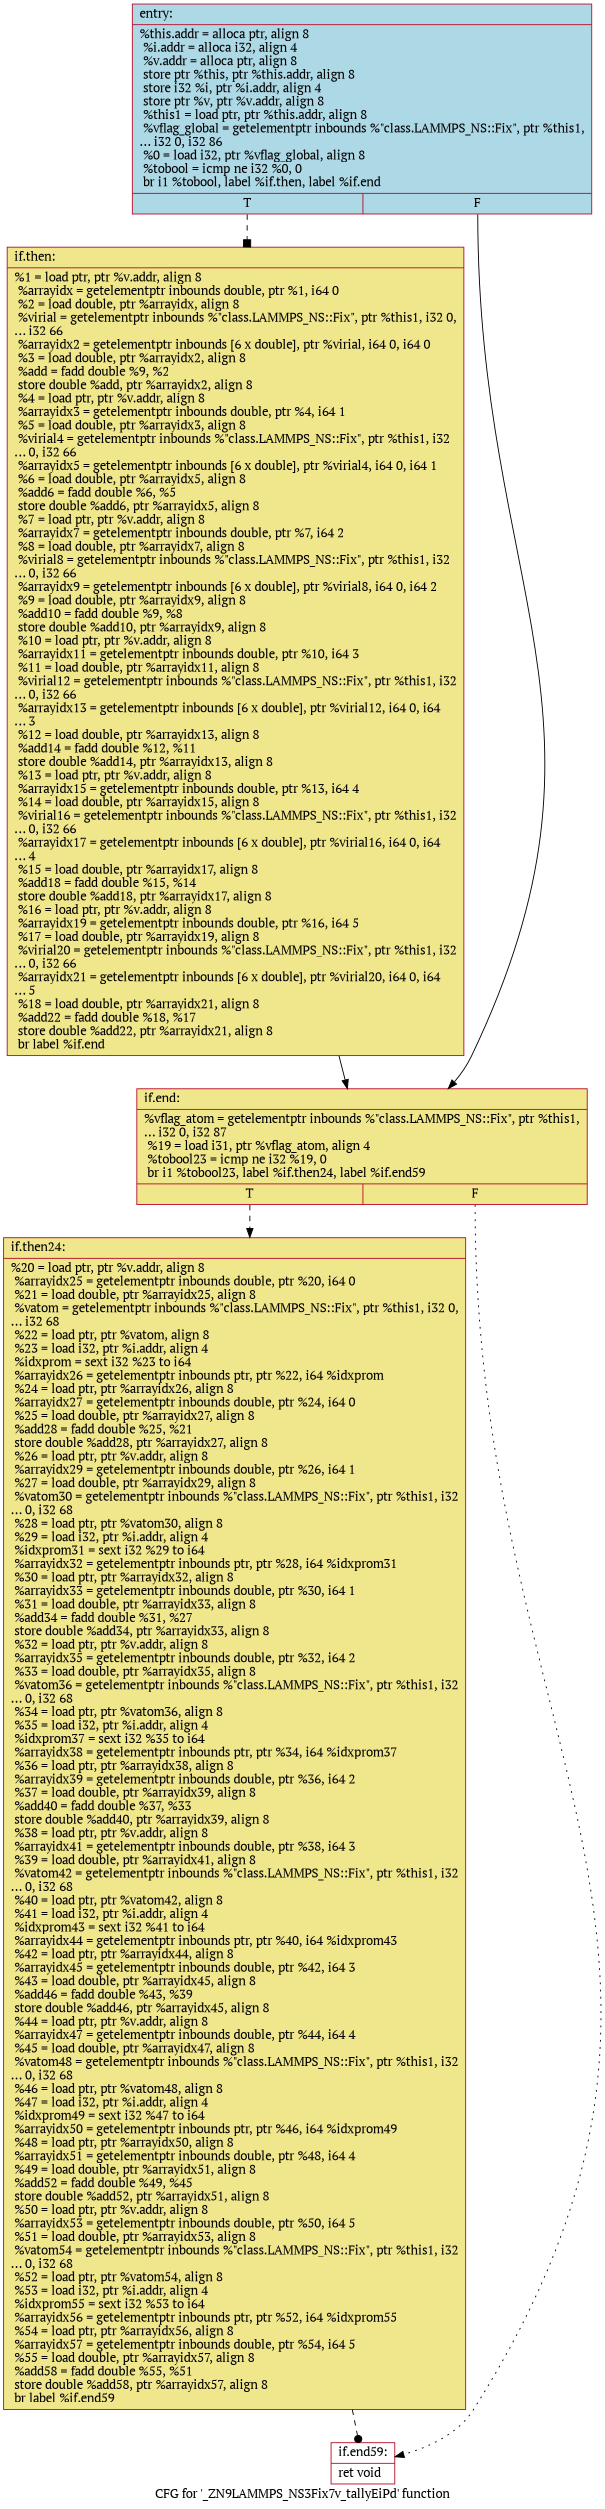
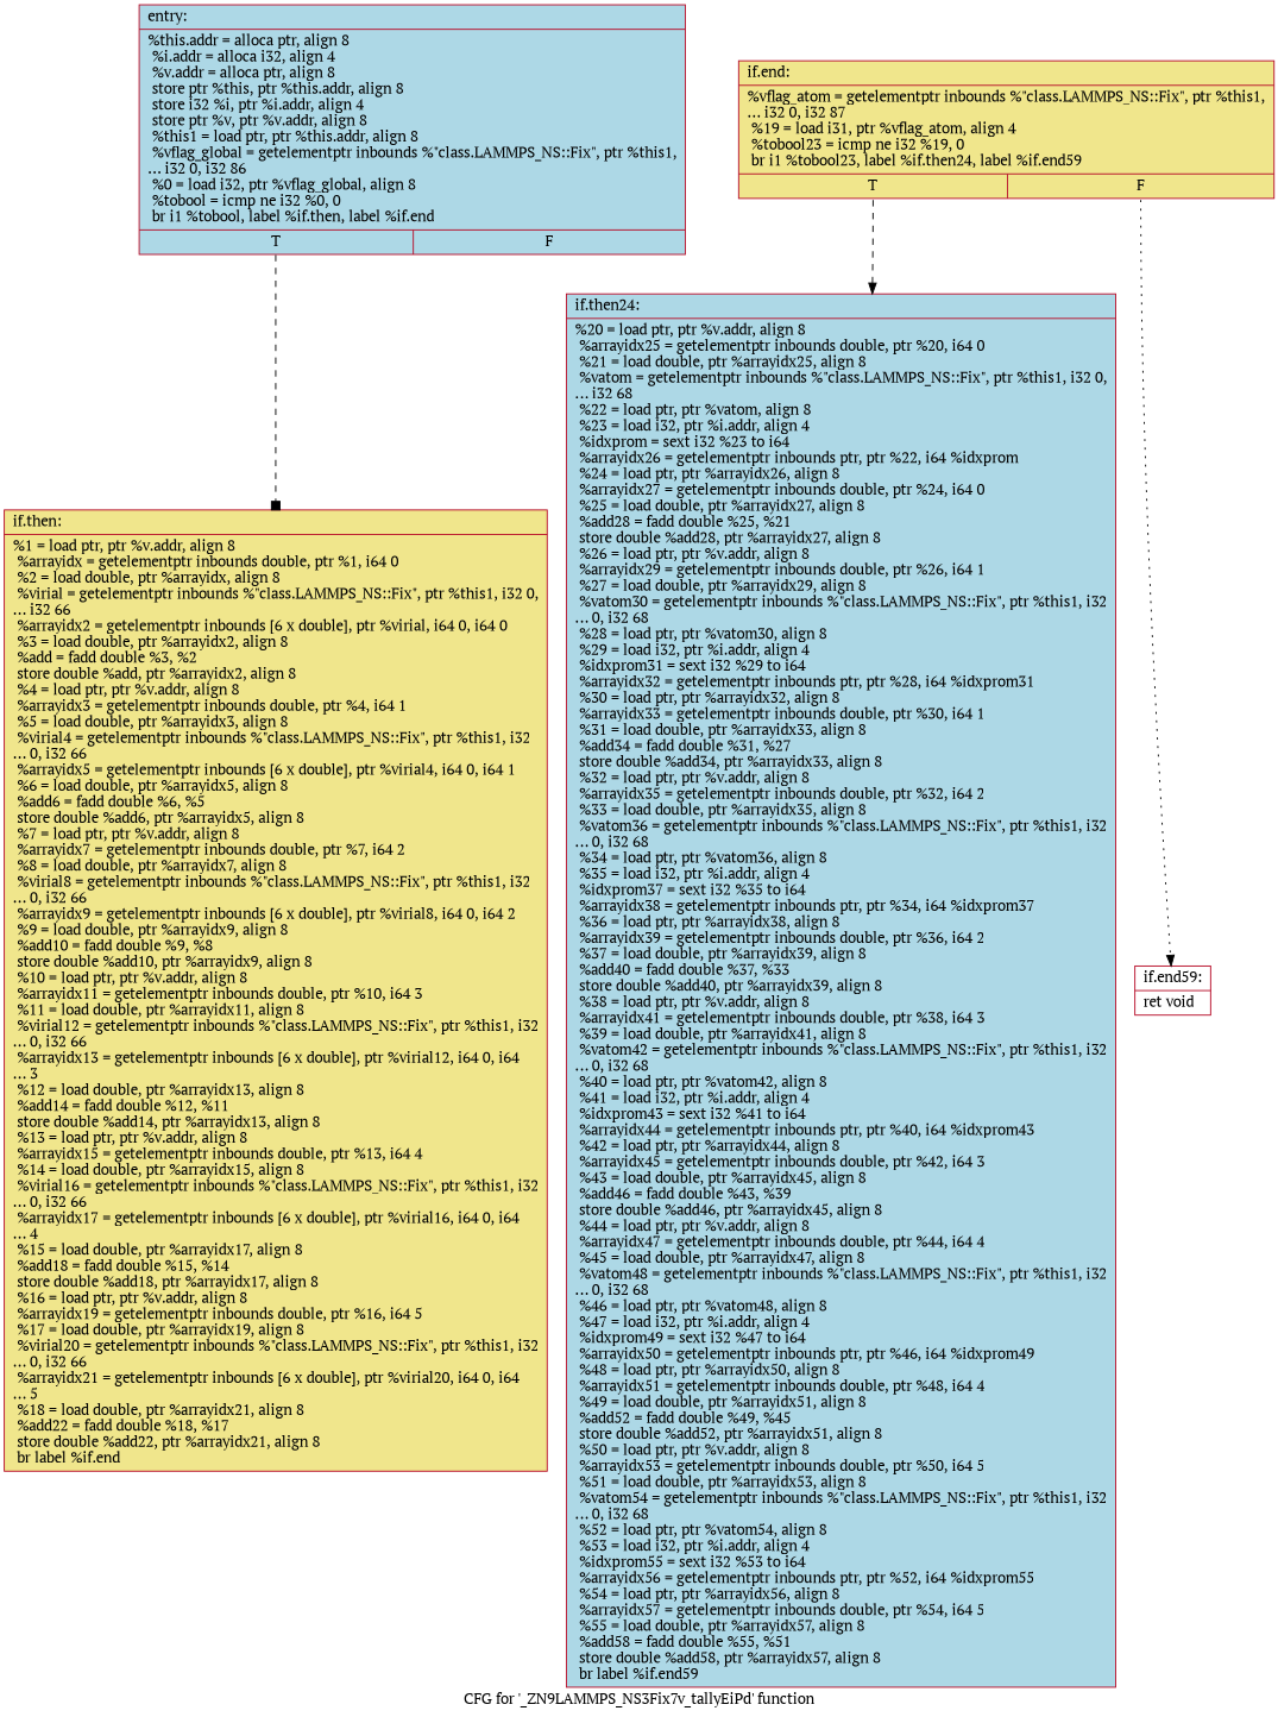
  digraph {
    fontname="PT Serif"
    label="CFG for '_ZN9LAMMPS_NS3Fix7v_tallyEiPd' function"
    node [color="#b70d28ff" fillcolor=lightblue fontname="PT Serif" shape=record style=filled]
    edge [arrowhead=normal fontname="PT Serif" style=dashed]
    n1 [label="{entry:\l|  %this.addr = alloca ptr, align 8\l  %i.addr = alloca i32, align 4\l  %v.addr = alloca ptr, align 8\l  store ptr %this, ptr %this.addr, align 8\l  store i32 %i, ptr %i.addr, align 4\l  store ptr %v, ptr %v.addr, align 8\l  %this1 = load ptr, ptr %this.addr, align 8\l  %vflag_global = getelementptr inbounds %\"class.LAMMPS_NS::Fix\", ptr %this1,\l... i32 0, i32 86\l  %0 = load i32, ptr %vflag_global, align 8\l  %tobool = icmp ne i32 %0, 0\l  br i1 %tobool, label %if.then, label %if.end\l|{<s0>T|<s1>F}}"]
-   n2 [fillcolor=khaki label="{if.then:\l|  %1 = load ptr, ptr %v.addr, align 8\l  %arrayidx = getelementptr inbounds double, ptr %1, i64 0\l  %2 = load double, ptr %arrayidx, align 8\l  %virial = getelementptr inbounds %\"class.LAMMPS_NS::Fix\", ptr %this1, i32 0,\l... i32 66\l  %arrayidx2 = getelementptr inbounds [6 x double], ptr %virial, i64 0, i64 0\l  %3 = load double, ptr %arrayidx2, align 8\l  %add = fadd double %9, %2\l  store double %add, ptr %arrayidx2, align 8\l  %4 = load ptr, ptr %v.addr, align 8\l  %arrayidx3 = getelementptr inbounds double, ptr %4, i64 1\l  %5 = load double, ptr %arrayidx3, align 8\l  %virial4 = getelementptr inbounds %\"class.LAMMPS_NS::Fix\", ptr %this1, i32\l... 0, i32 66\l  %arrayidx5 = getelementptr inbounds [6 x double], ptr %virial4, i64 0, i64 1\l  %6 = load double, ptr %arrayidx5, align 8\l  %add6 = fadd double %6, %5\l  store double %add6, ptr %arrayidx5, align 8\l  %7 = load ptr, ptr %v.addr, align 8\l  %arrayidx7 = getelementptr inbounds double, ptr %7, i64 2\l  %8 = load double, ptr %arrayidx7, align 8\l  %virial8 = getelementptr inbounds %\"class.LAMMPS_NS::Fix\", ptr %this1, i32\l... 0, i32 66\l  %arrayidx9 = getelementptr inbounds [6 x double], ptr %virial8, i64 0, i64 2\l  %9 = load double, ptr %arrayidx9, align 8\l  %add10 = fadd double %9, %8\l  store double %add10, ptr %arrayidx9, align 8\l  %10 = load ptr, ptr %v.addr, align 8\l  %arrayidx11 = getelementptr inbounds double, ptr %10, i64 3\l  %11 = load double, ptr %arrayidx11, align 8\l  %virial12 = getelementptr inbounds %\"class.LAMMPS_NS::Fix\", ptr %this1, i32\l... 0, i32 66\l  %arrayidx13 = getelementptr inbounds [6 x double], ptr %virial12, i64 0, i64\l... 3\l  %12 = load double, ptr %arrayidx13, align 8\l  %add14 = fadd double %12, %11\l  store double %add14, ptr %arrayidx13, align 8\l  %13 = load ptr, ptr %v.addr, align 8\l  %arrayidx15 = getelementptr inbounds double, ptr %13, i64 4\l  %14 = load double, ptr %arrayidx15, align 8\l  %virial16 = getelementptr inbounds %\"class.LAMMPS_NS::Fix\", ptr %this1, i32\l... 0, i32 66\l  %arrayidx17 = getelementptr inbounds [6 x double], ptr %virial16, i64 0, i64\l... 4\l  %15 = load double, ptr %arrayidx17, align 8\l  %add18 = fadd double %15, %14\l  store double %add18, ptr %arrayidx17, align 8\l  %16 = load ptr, ptr %v.addr, align 8\l  %arrayidx19 = getelementptr inbounds double, ptr %16, i64 5\l  %17 = load double, ptr %arrayidx19, align 8\l  %virial20 = getelementptr inbounds %\"class.LAMMPS_NS::Fix\", ptr %this1, i32\l... 0, i32 66\l  %arrayidx21 = getelementptr inbounds [6 x double], ptr %virial20, i64 0, i64\l... 5\l  %18 = load double, ptr %arrayidx21, align 8\l  %add22 = fadd double %18, %17\l  store double %add22, ptr %arrayidx21, align 8\l  br label %if.end\l}"]
+   n2 [fillcolor=khaki label="{if.then:\l|  %1 = load ptr, ptr %v.addr, align 8\l  %arrayidx = getelementptr inbounds double, ptr %1, i64 0\l  %2 = load double, ptr %arrayidx, align 8\l  %virial = getelementptr inbounds %\"class.LAMMPS_NS::Fix\", ptr %this1, i32 0,\l... i32 66\l  %arrayidx2 = getelementptr inbounds [6 x double], ptr %virial, i64 0, i64 0\l  %3 = load double, ptr %arrayidx2, align 8\l  %add = fadd double %3, %2\l  store double %add, ptr %arrayidx2, align 8\l  %4 = load ptr, ptr %v.addr, align 8\l  %arrayidx3 = getelementptr inbounds double, ptr %4, i64 1\l  %5 = load double, ptr %arrayidx3, align 8\l  %virial4 = getelementptr inbounds %\"class.LAMMPS_NS::Fix\", ptr %this1, i32\l... 0, i32 66\l  %arrayidx5 = getelementptr inbounds [6 x double], ptr %virial4, i64 0, i64 1\l  %6 = load double, ptr %arrayidx5, align 8\l  %add6 = fadd double %6, %5\l  store double %add6, ptr %arrayidx5, align 8\l  %7 = load ptr, ptr %v.addr, align 8\l  %arrayidx7 = getelementptr inbounds double, ptr %7, i64 2\l  %8 = load double, ptr %arrayidx7, align 8\l  %virial8 = getelementptr inbounds %\"class.LAMMPS_NS::Fix\", ptr %this1, i32\l... 0, i32 66\l  %arrayidx9 = getelementptr inbounds [6 x double], ptr %virial8, i64 0, i64 2\l  %9 = load double, ptr %arrayidx9, align 8\l  %add10 = fadd double %9, %8\l  store double %add10, ptr %arrayidx9, align 8\l  %10 = load ptr, ptr %v.addr, align 8\l  %arrayidx11 = getelementptr inbounds double, ptr %10, i64 3\l  %11 = load double, ptr %arrayidx11, align 8\l  %virial12 = getelementptr inbounds %\"class.LAMMPS_NS::Fix\", ptr %this1, i32\l... 0, i32 66\l  %arrayidx13 = getelementptr inbounds [6 x double], ptr %virial12, i64 0, i64\l... 3\l  %12 = load double, ptr %arrayidx13, align 8\l  %add14 = fadd double %12, %11\l  store double %add14, ptr %arrayidx13, align 8\l  %13 = load ptr, ptr %v.addr, align 8\l  %arrayidx15 = getelementptr inbounds double, ptr %13, i64 4\l  %14 = load double, ptr %arrayidx15, align 8\l  %virial16 = getelementptr inbounds %\"class.LAMMPS_NS::Fix\", ptr %this1, i32\l... 0, i32 66\l  %arrayidx17 = getelementptr inbounds [6 x double], ptr %virial16, i64 0, i64\l... 4\l  %15 = load double, ptr %arrayidx17, align 8\l  %add18 = fadd double %15, %14\l  store double %add18, ptr %arrayidx17, align 8\l  %16 = load ptr, ptr %v.addr, align 8\l  %arrayidx19 = getelementptr inbounds double, ptr %16, i64 5\l  %17 = load double, ptr %arrayidx19, align 8\l  %virial20 = getelementptr inbounds %\"class.LAMMPS_NS::Fix\", ptr %this1, i32\l... 0, i32 66\l  %arrayidx21 = getelementptr inbounds [6 x double], ptr %virial20, i64 0, i64\l... 5\l  %18 = load double, ptr %arrayidx21, align 8\l  %add22 = fadd double %18, %17\l  store double %add22, ptr %arrayidx21, align 8\l  br label %if.end\l}"]
    n3 [fillcolor=khaki label="{if.end:\l|  %vflag_atom = getelementptr inbounds %\"class.LAMMPS_NS::Fix\", ptr %this1,\l... i32 0, i32 87\l  %19 = load i31, ptr %vflag_atom, align 4\l  %tobool23 = icmp ne i32 %19, 0\l  br i1 %tobool23, label %if.then24, label %if.end59\l|{<s0>T|<s1>F}}"]
-   n4 [fillcolor=khaki label="{if.then24:\l|  %20 = load ptr, ptr %v.addr, align 8\l  %arrayidx25 = getelementptr inbounds double, ptr %20, i64 0\l  %21 = load double, ptr %arrayidx25, align 8\l  %vatom = getelementptr inbounds %\"class.LAMMPS_NS::Fix\", ptr %this1, i32 0,\l... i32 68\l  %22 = load ptr, ptr %vatom, align 8\l  %23 = load i32, ptr %i.addr, align 4\l  %idxprom = sext i32 %23 to i64\l  %arrayidx26 = getelementptr inbounds ptr, ptr %22, i64 %idxprom\l  %24 = load ptr, ptr %arrayidx26, align 8\l  %arrayidx27 = getelementptr inbounds double, ptr %24, i64 0\l  %25 = load double, ptr %arrayidx27, align 8\l  %add28 = fadd double %25, %21\l  store double %add28, ptr %arrayidx27, align 8\l  %26 = load ptr, ptr %v.addr, align 8\l  %arrayidx29 = getelementptr inbounds double, ptr %26, i64 1\l  %27 = load double, ptr %arrayidx29, align 8\l  %vatom30 = getelementptr inbounds %\"class.LAMMPS_NS::Fix\", ptr %this1, i32\l... 0, i32 68\l  %28 = load ptr, ptr %vatom30, align 8\l  %29 = load i32, ptr %i.addr, align 4\l  %idxprom31 = sext i32 %29 to i64\l  %arrayidx32 = getelementptr inbounds ptr, ptr %28, i64 %idxprom31\l  %30 = load ptr, ptr %arrayidx32, align 8\l  %arrayidx33 = getelementptr inbounds double, ptr %30, i64 1\l  %31 = load double, ptr %arrayidx33, align 8\l  %add34 = fadd double %31, %27\l  store double %add34, ptr %arrayidx33, align 8\l  %32 = load ptr, ptr %v.addr, align 8\l  %arrayidx35 = getelementptr inbounds double, ptr %32, i64 2\l  %33 = load double, ptr %arrayidx35, align 8\l  %vatom36 = getelementptr inbounds %\"class.LAMMPS_NS::Fix\", ptr %this1, i32\l... 0, i32 68\l  %34 = load ptr, ptr %vatom36, align 8\l  %35 = load i32, ptr %i.addr, align 4\l  %idxprom37 = sext i32 %35 to i64\l  %arrayidx38 = getelementptr inbounds ptr, ptr %34, i64 %idxprom37\l  %36 = load ptr, ptr %arrayidx38, align 8\l  %arrayidx39 = getelementptr inbounds double, ptr %36, i64 2\l  %37 = load double, ptr %arrayidx39, align 8\l  %add40 = fadd double %37, %33\l  store double %add40, ptr %arrayidx39, align 8\l  %38 = load ptr, ptr %v.addr, align 8\l  %arrayidx41 = getelementptr inbounds double, ptr %38, i64 3\l  %39 = load double, ptr %arrayidx41, align 8\l  %vatom42 = getelementptr inbounds %\"class.LAMMPS_NS::Fix\", ptr %this1, i32\l... 0, i32 68\l  %40 = load ptr, ptr %vatom42, align 8\l  %41 = load i32, ptr %i.addr, align 4\l  %idxprom43 = sext i32 %41 to i64\l  %arrayidx44 = getelementptr inbounds ptr, ptr %40, i64 %idxprom43\l  %42 = load ptr, ptr %arrayidx44, align 8\l  %arrayidx45 = getelementptr inbounds double, ptr %42, i64 3\l  %43 = load double, ptr %arrayidx45, align 8\l  %add46 = fadd double %43, %39\l  store double %add46, ptr %arrayidx45, align 8\l  %44 = load ptr, ptr %v.addr, align 8\l  %arrayidx47 = getelementptr inbounds double, ptr %44, i64 4\l  %45 = load double, ptr %arrayidx47, align 8\l  %vatom48 = getelementptr inbounds %\"class.LAMMPS_NS::Fix\", ptr %this1, i32\l... 0, i32 68\l  %46 = load ptr, ptr %vatom48, align 8\l  %47 = load i32, ptr %i.addr, align 4\l  %idxprom49 = sext i32 %47 to i64\l  %arrayidx50 = getelementptr inbounds ptr, ptr %46, i64 %idxprom49\l  %48 = load ptr, ptr %arrayidx50, align 8\l  %arrayidx51 = getelementptr inbounds double, ptr %48, i64 4\l  %49 = load double, ptr %arrayidx51, align 8\l  %add52 = fadd double %49, %45\l  store double %add52, ptr %arrayidx51, align 8\l  %50 = load ptr, ptr %v.addr, align 8\l  %arrayidx53 = getelementptr inbounds double, ptr %50, i64 5\l  %51 = load double, ptr %arrayidx53, align 8\l  %vatom54 = getelementptr inbounds %\"class.LAMMPS_NS::Fix\", ptr %this1, i32\l... 0, i32 68\l  %52 = load ptr, ptr %vatom54, align 8\l  %53 = load i32, ptr %i.addr, align 4\l  %idxprom55 = sext i32 %53 to i64\l  %arrayidx56 = getelementptr inbounds ptr, ptr %52, i64 %idxprom55\l  %54 = load ptr, ptr %arrayidx56, align 8\l  %arrayidx57 = getelementptr inbounds double, ptr %54, i64 5\l  %55 = load double, ptr %arrayidx57, align 8\l  %add58 = fadd double %55, %51\l  store double %add58, ptr %arrayidx57, align 8\l  br label %if.end59\l}"]
+   n4 [label="{if.then24:\l|  %20 = load ptr, ptr %v.addr, align 8\l  %arrayidx25 = getelementptr inbounds double, ptr %20, i64 0\l  %21 = load double, ptr %arrayidx25, align 8\l  %vatom = getelementptr inbounds %\"class.LAMMPS_NS::Fix\", ptr %this1, i32 0,\l... i32 68\l  %22 = load ptr, ptr %vatom, align 8\l  %23 = load i32, ptr %i.addr, align 4\l  %idxprom = sext i32 %23 to i64\l  %arrayidx26 = getelementptr inbounds ptr, ptr %22, i64 %idxprom\l  %24 = load ptr, ptr %arrayidx26, align 8\l  %arrayidx27 = getelementptr inbounds double, ptr %24, i64 0\l  %25 = load double, ptr %arrayidx27, align 8\l  %add28 = fadd double %25, %21\l  store double %add28, ptr %arrayidx27, align 8\l  %26 = load ptr, ptr %v.addr, align 8\l  %arrayidx29 = getelementptr inbounds double, ptr %26, i64 1\l  %27 = load double, ptr %arrayidx29, align 8\l  %vatom30 = getelementptr inbounds %\"class.LAMMPS_NS::Fix\", ptr %this1, i32\l... 0, i32 68\l  %28 = load ptr, ptr %vatom30, align 8\l  %29 = load i32, ptr %i.addr, align 4\l  %idxprom31 = sext i32 %29 to i64\l  %arrayidx32 = getelementptr inbounds ptr, ptr %28, i64 %idxprom31\l  %30 = load ptr, ptr %arrayidx32, align 8\l  %arrayidx33 = getelementptr inbounds double, ptr %30, i64 1\l  %31 = load double, ptr %arrayidx33, align 8\l  %add34 = fadd double %31, %27\l  store double %add34, ptr %arrayidx33, align 8\l  %32 = load ptr, ptr %v.addr, align 8\l  %arrayidx35 = getelementptr inbounds double, ptr %32, i64 2\l  %33 = load double, ptr %arrayidx35, align 8\l  %vatom36 = getelementptr inbounds %\"class.LAMMPS_NS::Fix\", ptr %this1, i32\l... 0, i32 68\l  %34 = load ptr, ptr %vatom36, align 8\l  %35 = load i32, ptr %i.addr, align 4\l  %idxprom37 = sext i32 %35 to i64\l  %arrayidx38 = getelementptr inbounds ptr, ptr %34, i64 %idxprom37\l  %36 = load ptr, ptr %arrayidx38, align 8\l  %arrayidx39 = getelementptr inbounds double, ptr %36, i64 2\l  %37 = load double, ptr %arrayidx39, align 8\l  %add40 = fadd double %37, %33\l  store double %add40, ptr %arrayidx39, align 8\l  %38 = load ptr, ptr %v.addr, align 8\l  %arrayidx41 = getelementptr inbounds double, ptr %38, i64 3\l  %39 = load double, ptr %arrayidx41, align 8\l  %vatom42 = getelementptr inbounds %\"class.LAMMPS_NS::Fix\", ptr %this1, i32\l... 0, i32 68\l  %40 = load ptr, ptr %vatom42, align 8\l  %41 = load i32, ptr %i.addr, align 4\l  %idxprom43 = sext i32 %41 to i64\l  %arrayidx44 = getelementptr inbounds ptr, ptr %40, i64 %idxprom43\l  %42 = load ptr, ptr %arrayidx44, align 8\l  %arrayidx45 = getelementptr inbounds double, ptr %42, i64 3\l  %43 = load double, ptr %arrayidx45, align 8\l  %add46 = fadd double %43, %39\l  store double %add46, ptr %arrayidx45, align 8\l  %44 = load ptr, ptr %v.addr, align 8\l  %arrayidx47 = getelementptr inbounds double, ptr %44, i64 4\l  %45 = load double, ptr %arrayidx47, align 8\l  %vatom48 = getelementptr inbounds %\"class.LAMMPS_NS::Fix\", ptr %this1, i32\l... 0, i32 68\l  %46 = load ptr, ptr %vatom48, align 8\l  %47 = load i32, ptr %i.addr, align 4\l  %idxprom49 = sext i32 %47 to i64\l  %arrayidx50 = getelementptr inbounds ptr, ptr %46, i64 %idxprom49\l  %48 = load ptr, ptr %arrayidx50, align 8\l  %arrayidx51 = getelementptr inbounds double, ptr %48, i64 4\l  %49 = load double, ptr %arrayidx51, align 8\l  %add52 = fadd double %49, %45\l  store double %add52, ptr %arrayidx51, align 8\l  %50 = load ptr, ptr %v.addr, align 8\l  %arrayidx53 = getelementptr inbounds double, ptr %50, i64 5\l  %51 = load double, ptr %arrayidx53, align 8\l  %vatom54 = getelementptr inbounds %\"class.LAMMPS_NS::Fix\", ptr %this1, i32\l... 0, i32 68\l  %52 = load ptr, ptr %vatom54, align 8\l  %53 = load i32, ptr %i.addr, align 4\l  %idxprom55 = sext i32 %53 to i64\l  %arrayidx56 = getelementptr inbounds ptr, ptr %52, i64 %idxprom55\l  %54 = load ptr, ptr %arrayidx56, align 8\l  %arrayidx57 = getelementptr inbounds double, ptr %54, i64 5\l  %55 = load double, ptr %arrayidx57, align 8\l  %add58 = fadd double %55, %51\l  store double %add58, ptr %arrayidx57, align 8\l  br label %if.end59\l}"]
    n5 [fillcolor=white label="{if.end59:\l|  ret void\l}"]
    n1 -> n2 [arrowhead=box tailport=s0]
-   n1 -> n3 [style=solid tailport=s1]
-   n2 -> n3 [style=solid]
    n3 -> n4 [tailport=s0]
    n3 -> n5 [style=dotted tailport=s1]
-   n4 -> n5 [arrowhead=dot]
  }
